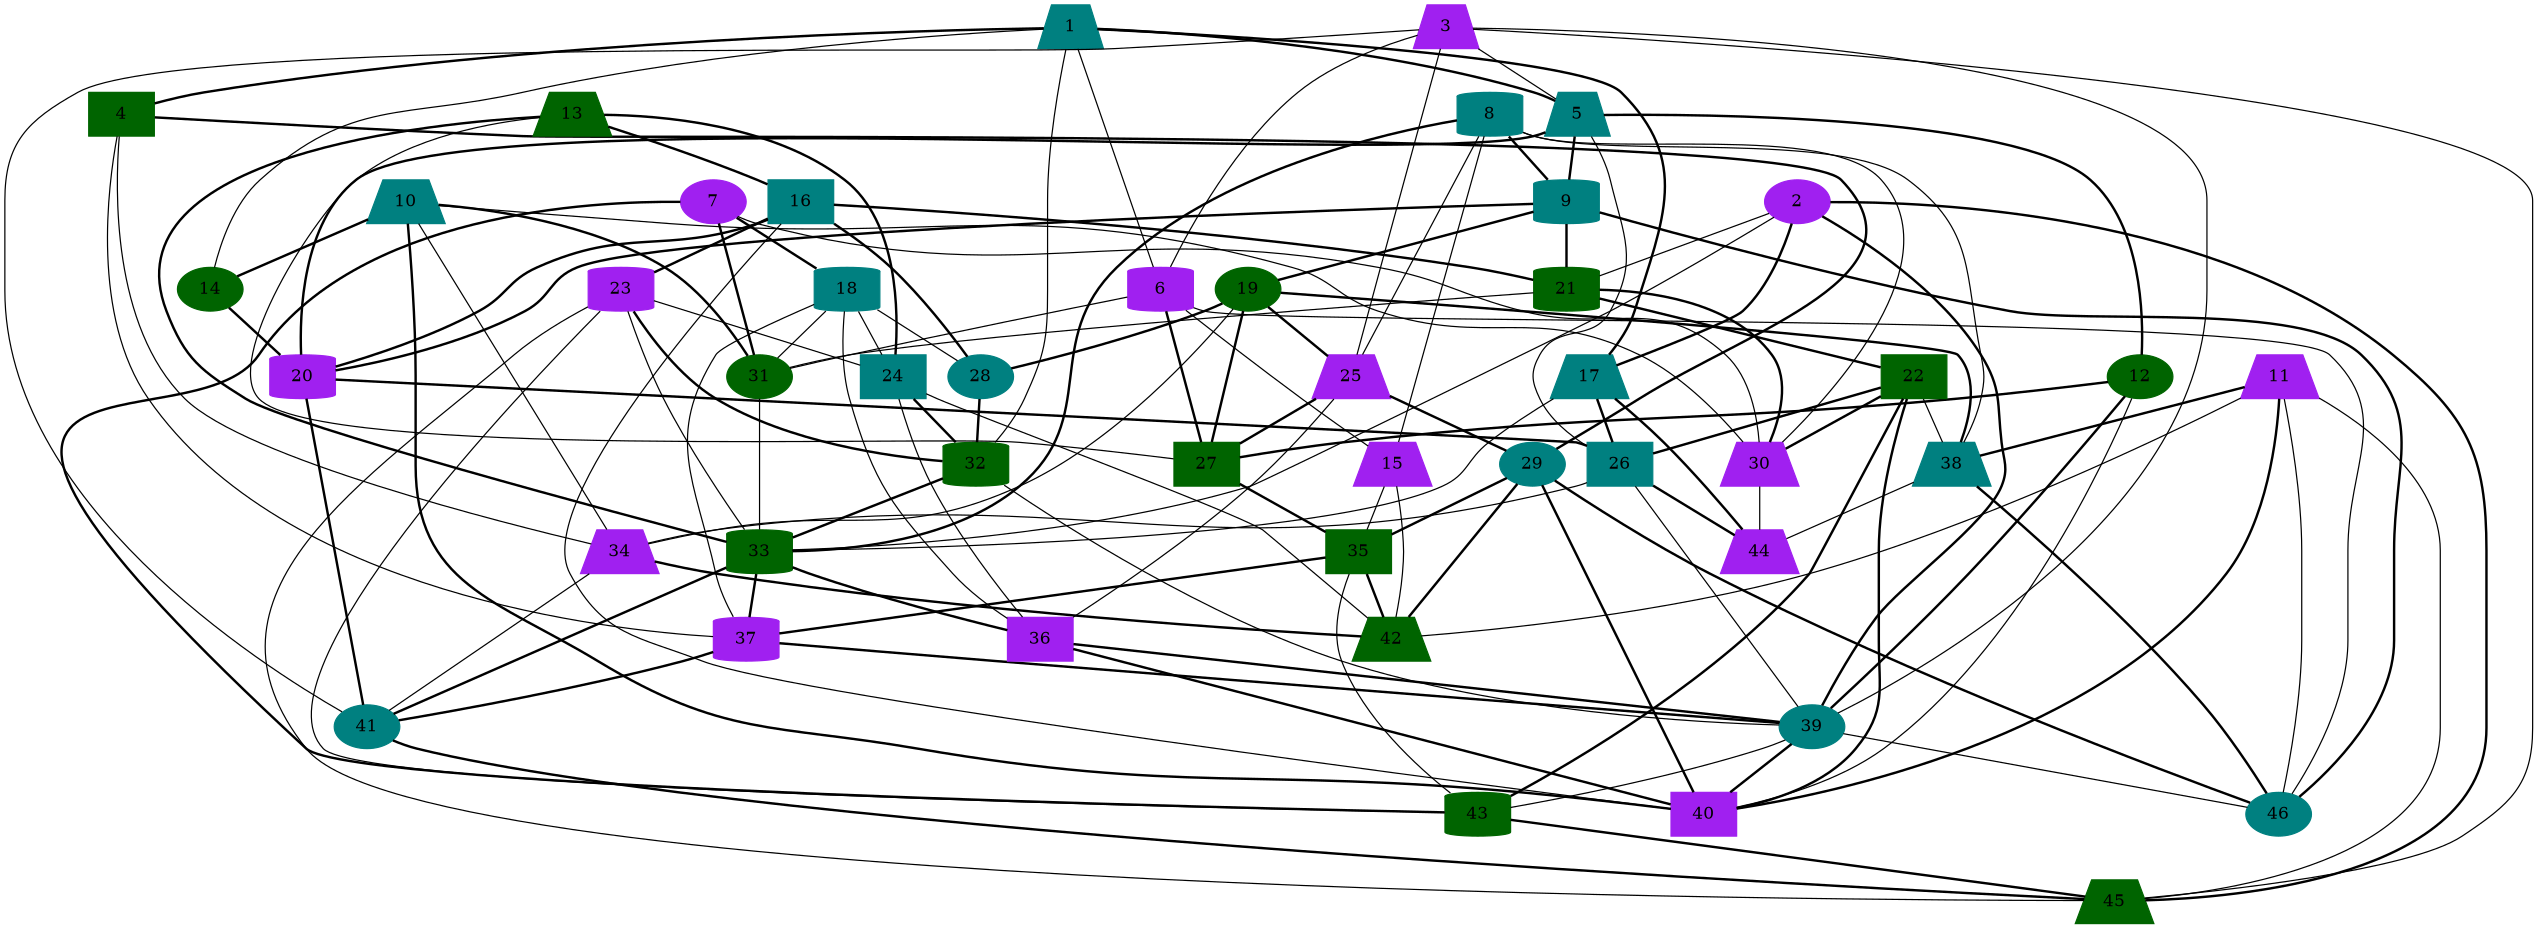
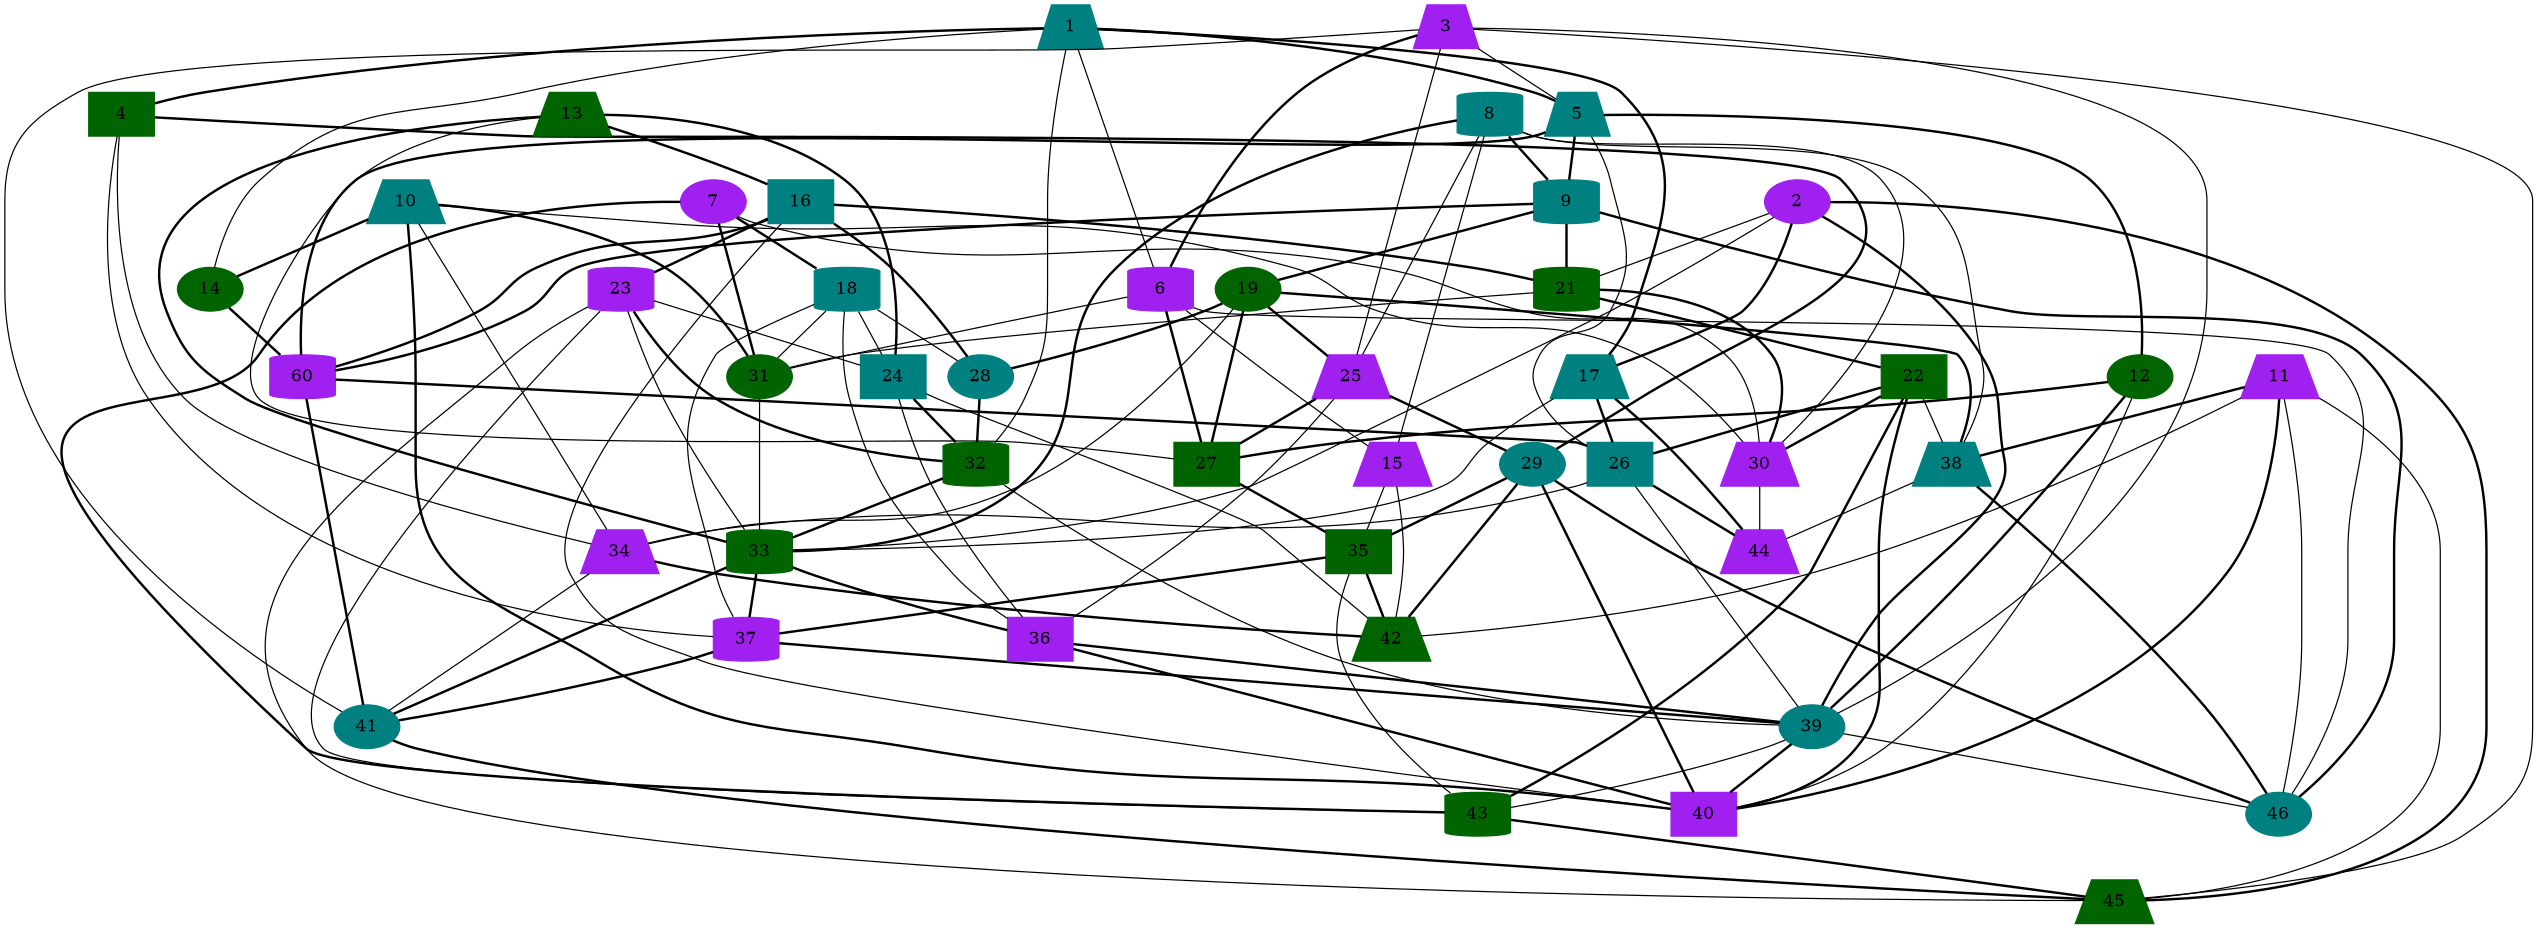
  graph {
    node [color=teal shape=trapezium style=filled]
    edge [style=bold weight=1.0]
    4 [color=darkgreen shape=box]
    1
    5
    6 [color=purple shape=cylinder]
    14 [color=darkgreen shape=ellipse]
    17
    32 [color=darkgreen shape=cylinder]
    29 [shape=ellipse]
    34 [color=purple]
    37 [color=purple shape=cylinder]
    9 [shape=cylinder]
    12 [color=darkgreen shape=ellipse]
-   20 [color=purple shape=cylinder]
+   20 [color=purple shape=cylinder label=60]
    26 [shape=box]
    15 [color=purple]
    27 [color=darkgreen shape=box]
    31 [color=darkgreen shape=ellipse]
    46 [shape=ellipse]
    33 [color=darkgreen shape=cylinder]
    44 [color=purple]
    39 [shape=ellipse]
    2 [color=purple shape=ellipse]
    21 [color=darkgreen shape=cylinder]
    45 [color=darkgreen]
    30 [color=purple]
    22 [color=darkgreen shape=box]
    41 [shape=ellipse]
    36 [color=purple shape=box]
    40 [color=purple shape=box]
    43 [color=darkgreen shape=cylinder]
    3 [color=purple]
    25 [color=purple]
    42 [color=darkgreen]
    35 [color=darkgreen shape=box]
    19 [color=darkgreen shape=ellipse]
    7 [color=purple shape=ellipse]
    18 [shape=cylinder]
    24 [shape=box]
    28 [shape=ellipse]
    8 [shape=cylinder]
    38
    10
    11 [color=purple]
    13 [color=darkgreen]
    16 [shape=box]
    23 [color=purple shape=cylinder]
    4 -- 29
    4 -- 34 [style=solid]
    4 -- 37 [style=solid]
    1 -- 4
    1 -- 5
    1 -- 6 [style=solid]
    1 -- 14 [style=solid]
    1 -- 17
    1 -- 32 [style=solid]
    5 -- 9
    5 -- 12
    5 -- 20
    5 -- 26 [style=solid]
    6 -- 15 [style=solid]
    6 -- 27
    6 -- 31 [style=solid]
    6 -- 46 [style=solid]
    14 -- 20
    17 -- 26
    17 -- 33 [style=solid]
    17 -- 44 [weight=2.0]
    32 -- 33
    32 -- 39 [style=solid]
    29 -- 46
    29 -- 40
    29 -- 42
    29 -- 35
    34 -- 41 [style=solid]
    34 -- 42
    37 -- 39
    37 -- 41
    9 -- 20
    9 -- 46
    9 -- 21
    9 -- 19
    12 -- 27
    12 -- 39
    12 -- 40 [style=solid]
    20 -- 26
    20 -- 41
    26 -- 34 [style=solid]
    26 -- 44 [weight=2.0]
    26 -- 39 [style=solid]
    15 -- 42 [style=solid]
    15 -- 35 [style=solid]
    27 -- 35
    31 -- 33 [style=solid]
    33 -- 37
    33 -- 41
    33 -- 36
    39 -- 46 [style=solid]
    39 -- 40
    39 -- 43 [style=solid]
    2 -- 17
    2 -- 33 [style=solid]
    2 -- 39
    2 -- 21 [style=solid]
    2 -- 45
    21 -- 31 [style=solid]
    21 -- 30
    21 -- 22
    30 -- 44 [style=solid]
    22 -- 26
    22 -- 30
    22 -- 40
    22 -- 43
    22 -- 38 [style=solid]
    41 -- 45
    36 -- 39
    36 -- 40
    43 -- 45
    3 -- 5 [style=solid]
-   3 -- 6 [style=solid]
+   3 -- 6
    3 -- 39 [style=solid]
    3 -- 45 [style=solid]
    3 -- 41 [style=solid]
    3 -- 25 [style=solid]
    25 -- 29
    25 -- 27
    25 -- 36 [style=solid]
    35 -- 37
    35 -- 43 [style=solid]
    35 -- 42
    19 -- 34 [style=solid]
    19 -- 27
    19 -- 25
    19 -- 28
    19 -- 38
    7 -- 31
    7 -- 30 [style=solid]
    7 -- 43
    7 -- 18
    18 -- 37 [style=solid]
    18 -- 31 [style=solid]
    18 -- 36 [style=solid]
    18 -- 24 [style=solid]
    18 -- 28 [style=solid]
    24 -- 32
    24 -- 36 [style=solid]
    24 -- 42 [style=solid]
    28 -- 32
    8 -- 9
    8 -- 15 [style=solid]
    8 -- 33
    8 -- 30 [style=solid]
    8 -- 25 [style=solid]
    8 -- 38 [style=solid]
    38 -- 46
    38 -- 44 [style=solid]
    10 -- 14 [weight=2.0]
    10 -- 34 [style=solid]
    10 -- 31
    10 -- 30 [style=solid]
    10 -- 40
    11 -- 46 [style=solid]
    11 -- 45 [style=solid]
    11 -- 40
    11 -- 42 [style=solid]
    11 -- 38
    13 -- 27 [style=solid]
    13 -- 33
    13 -- 24
    13 -- 16
    16 -- 20
    16 -- 21
    16 -- 40 [style=solid]
    16 -- 28
    16 -- 23
    23 -- 32
    23 -- 33 [style=solid]
    23 -- 45 [style=solid]
    23 -- 43 [style=solid]
    23 -- 24 [style=solid]
  }
